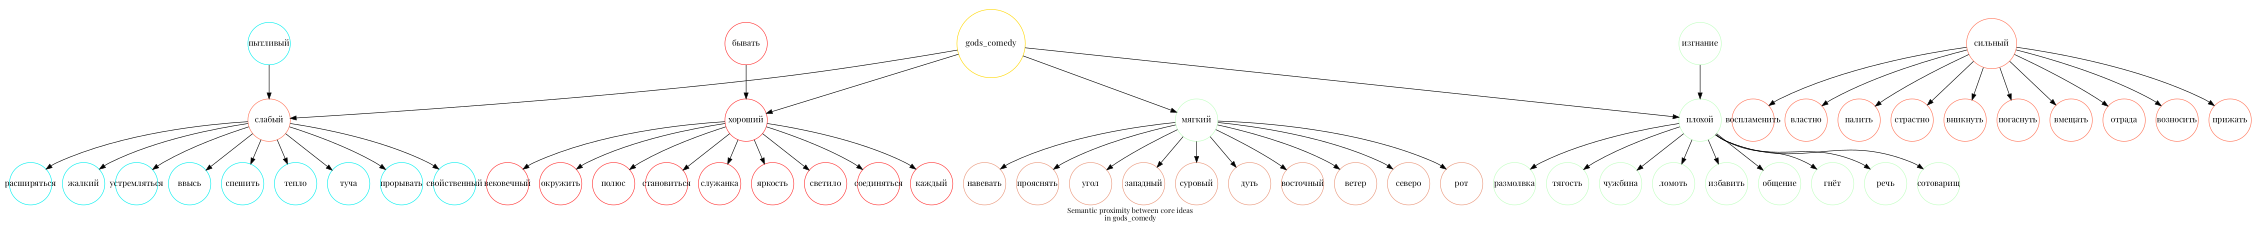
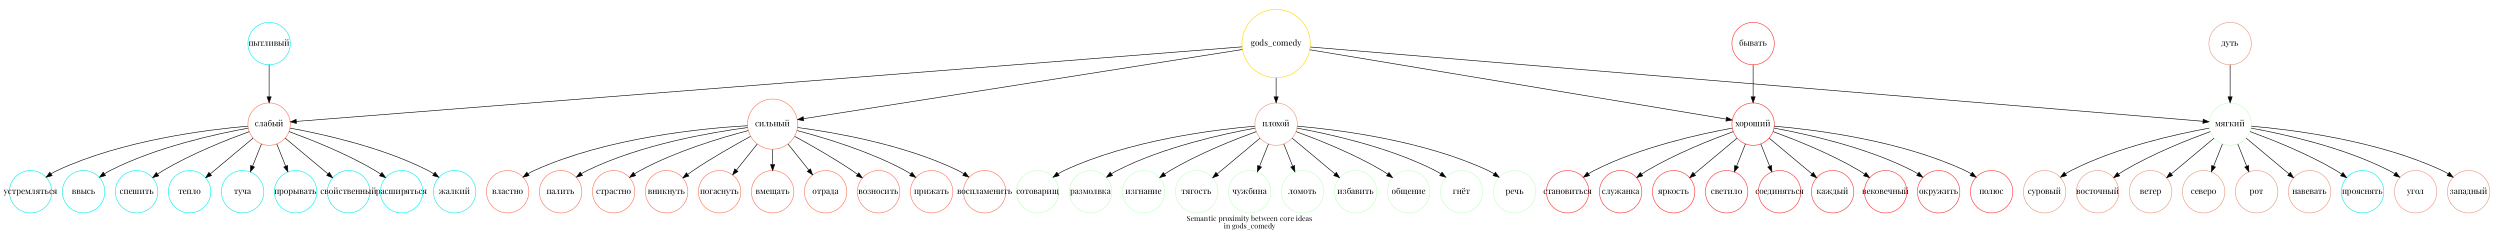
  digraph {
    fontname="Playfair Display"
    fontsize=12
    label="Semantic proximity between core ideas\nin gods_comedy"
    node [color=coral1 fontname="Playfair Display" shape=circle fixedsize=true]
    edge [fontname="Playfair Display"]
    gods_comedy [color=gold1 width=0.7 fixedsize=""]
    "сильный" [width=0.7 fixedsize=""]
    "слабый" [width=1]
    "хороший" [color=firebrick1 width=1]
-   "плохой" [color=darkseagreen1 width=1]
+   "плохой" [color=darksalmon width=1]
    "мягкий" [color=darkseagreen1 width=1]
    "воспламенить" [width=1]
    "властно" [width=1]
    "палить" [width=1]
    "страстно" [width=1]
    "вникнуть" [width=1]
    "погаснуть" [width=1]
    "вмещать" [width=1]
    "отрада" [width=1]
    "возносить" [width=1]
    "прижать" [width=1]
    "туча" [color=cyan2 width=1]
    "прорывать" [color=cyan2 width=1]
    "свойственный" [color=cyan2 width=1]
    "расширяться" [color=cyan2 width=1]
    "жалкий" [color=cyan2 width=1]
    "устремляться" [color=cyan2 width=1]
    "ввысь" [color=cyan2 width=1]
    "спешить" [color=cyan2 width=1]
    "тепло" [color=cyan2 width=1]
    "светило" [color=firebrick1 width=1]
    "соединяться" [color=firebrick1 width=1]
    "каждый" [color=firebrick1 width=1]
    "вековечный" [color=firebrick1 width=1]
    "окружить" [color=firebrick1 width=1]
    "полюс" [color=firebrick1 width=1]
    "становиться" [color=firebrick1 width=1]
    "служанка" [color=firebrick1 width=1]
    "яркость" [color=firebrick1 width=1]
    "гнёт" [color=darkseagreen1 width=1]
    "речь" [color=darkseagreen1 width=1]
    "сотоварищ" [color=darkseagreen1 width=1]
    "размолвка" [color=darkseagreen1 width=1]
    "изгнание" [color=darkseagreen1 width=1]
    "тягость" [color=darkseagreen1 width=1]
    "чужбина" [color=darkseagreen1 width=1]
    "ломоть" [color=darkseagreen1 width=1]
    "избавить" [color=darkseagreen1 width=1]
    "общение" [color=darkseagreen1 width=1]
    "северо" [color=darksalmon width=1]
    "рот" [color=darksalmon width=1]
    "навевать" [color=darksalmon width=1]
-   "прояснять" [color=darksalmon width=1]
+   "прояснять" [color=cyan2 width=1]
    "угол" [color=darksalmon width=1]
    "западный" [color=darksalmon width=1]
    "суровый" [color=darksalmon width=1]
    "дуть" [color=darksalmon width=1]
    "восточный" [color=darksalmon width=1]
    "ветер" [color=darksalmon width=1]
    "пытливый" [color=cyan2 width=1]
    "бывать" [color=firebrick1 width=1]
+   gods_comedy -> "сильный"
    gods_comedy -> "слабый"
    gods_comedy -> "хороший"
    gods_comedy -> "плохой"
    gods_comedy -> "мягкий"
    "сильный" -> "воспламенить"
    "сильный" -> "властно"
    "сильный" -> "палить"
    "сильный" -> "страстно"
    "сильный" -> "вникнуть"
    "сильный" -> "погаснуть"
    "сильный" -> "вмещать"
    "сильный" -> "отрада"
    "сильный" -> "возносить"
    "сильный" -> "прижать"
    "слабый" -> "туча"
    "слабый" -> "прорывать"
    "слабый" -> "свойственный"
    "слабый" -> "расширяться"
    "слабый" -> "жалкий"
    "слабый" -> "устремляться"
    "слабый" -> "ввысь"
    "слабый" -> "спешить"
    "слабый" -> "тепло"
    "хороший" -> "светило"
    "хороший" -> "соединяться"
    "хороший" -> "каждый"
    "хороший" -> "вековечный"
    "хороший" -> "окружить"
    "хороший" -> "полюс"
    "хороший" -> "становиться"
    "хороший" -> "служанка"
    "хороший" -> "яркость"
    "плохой" -> "гнёт"
    "плохой" -> "речь"
    "плохой" -> "сотоварищ"
    "плохой" -> "размолвка"
-   "изгнание" -> "плохой"
+   "плохой" -> "изгнание"
    "плохой" -> "тягость"
    "плохой" -> "чужбина"
    "плохой" -> "ломоть"
    "плохой" -> "избавить"
    "плохой" -> "общение"
    "мягкий" -> "северо"
    "мягкий" -> "рот"
    "мягкий" -> "навевать"
    "мягкий" -> "прояснять"
    "мягкий" -> "угол"
    "мягкий" -> "западный"
    "мягкий" -> "суровый"
-   "мягкий" -> "дуть"
+   "дуть" -> "мягкий"
    "мягкий" -> "восточный"
    "мягкий" -> "ветер"
    "пытливый" -> "слабый"
    "бывать" -> "хороший"
  }
